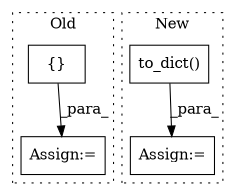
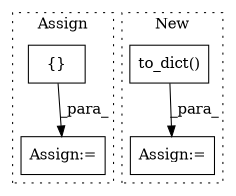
  digraph {
    node [a=68 shape=box]
    n1 [a=59 l="2,1" label="{}" s="5573,5573"]
    n2 [l=14 label="Assign:=" s=5559]
    n3 [a=75 l=18 label="to_dict()" s=6635]
    n4 [l=3 label="Assign:=" s=6632]
    subgraph cluster_1 {
-     label=Old
+     label=Assign
      style=dotted
      n1
      n2
    }
    subgraph cluster_2 {
      label=New
      style=dotted
      n3
      n4
    }
    n1 -> n2 [label=_para_]
    n3 -> n4 [label=_para_]
  }
